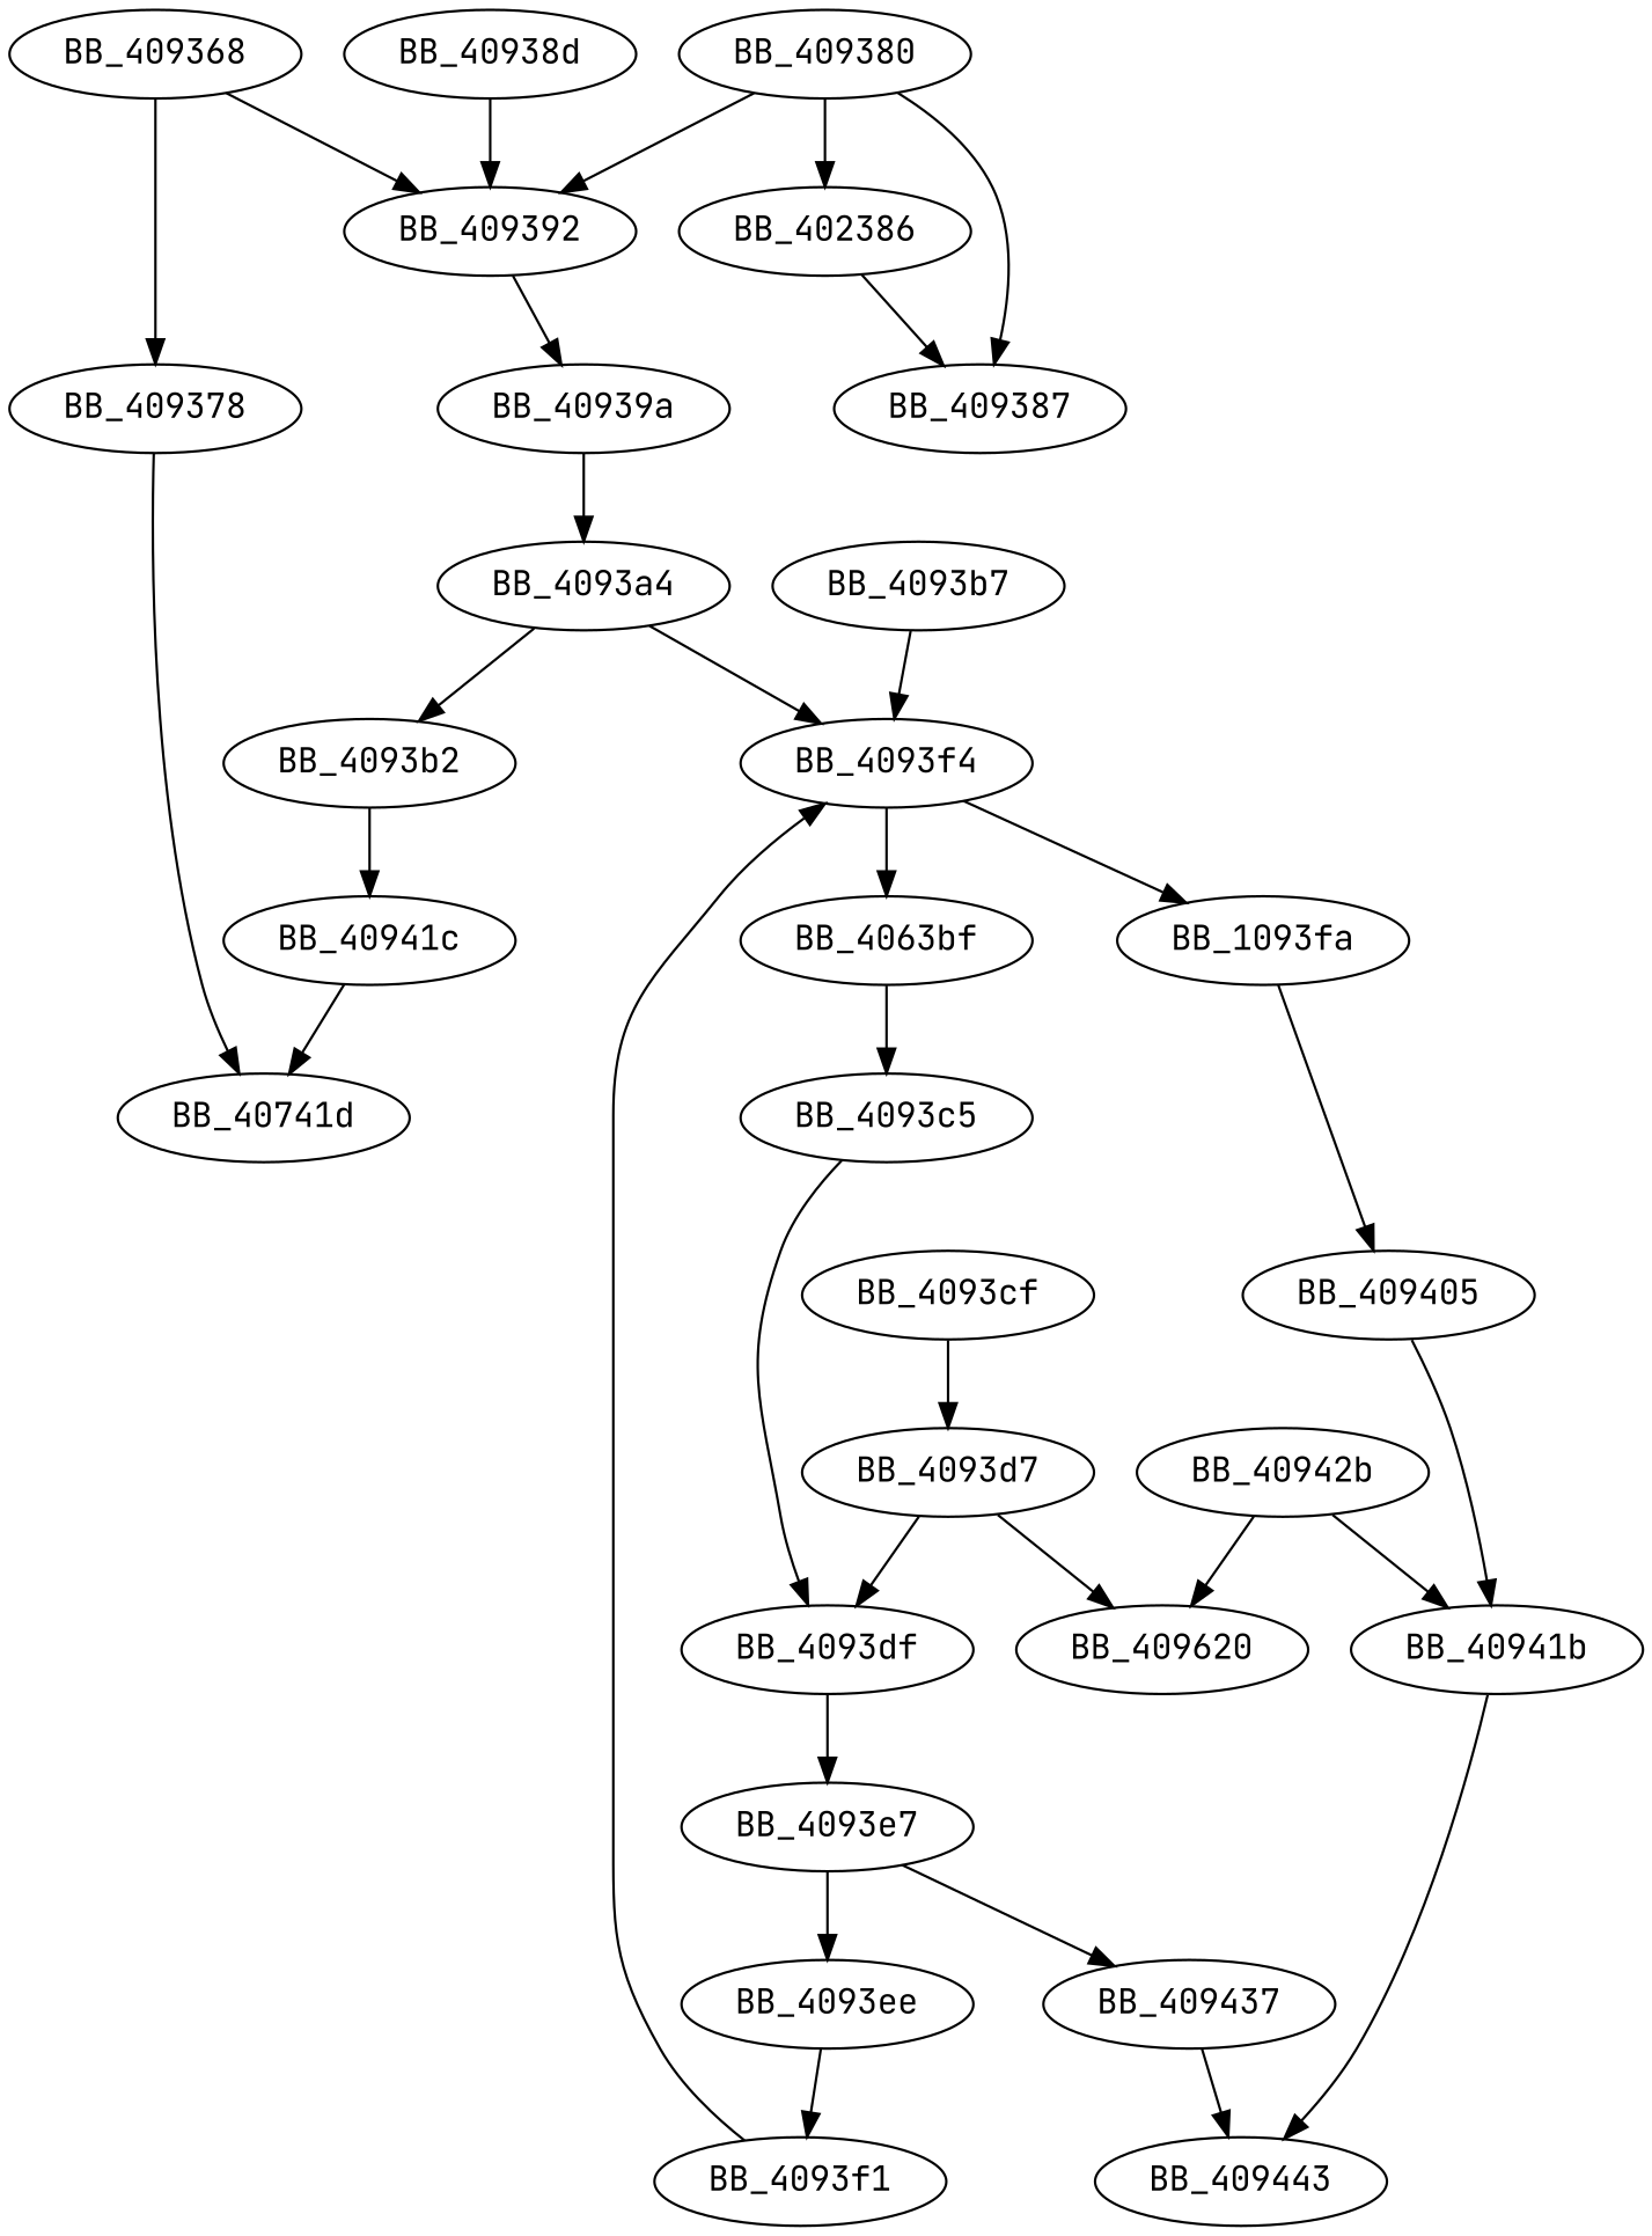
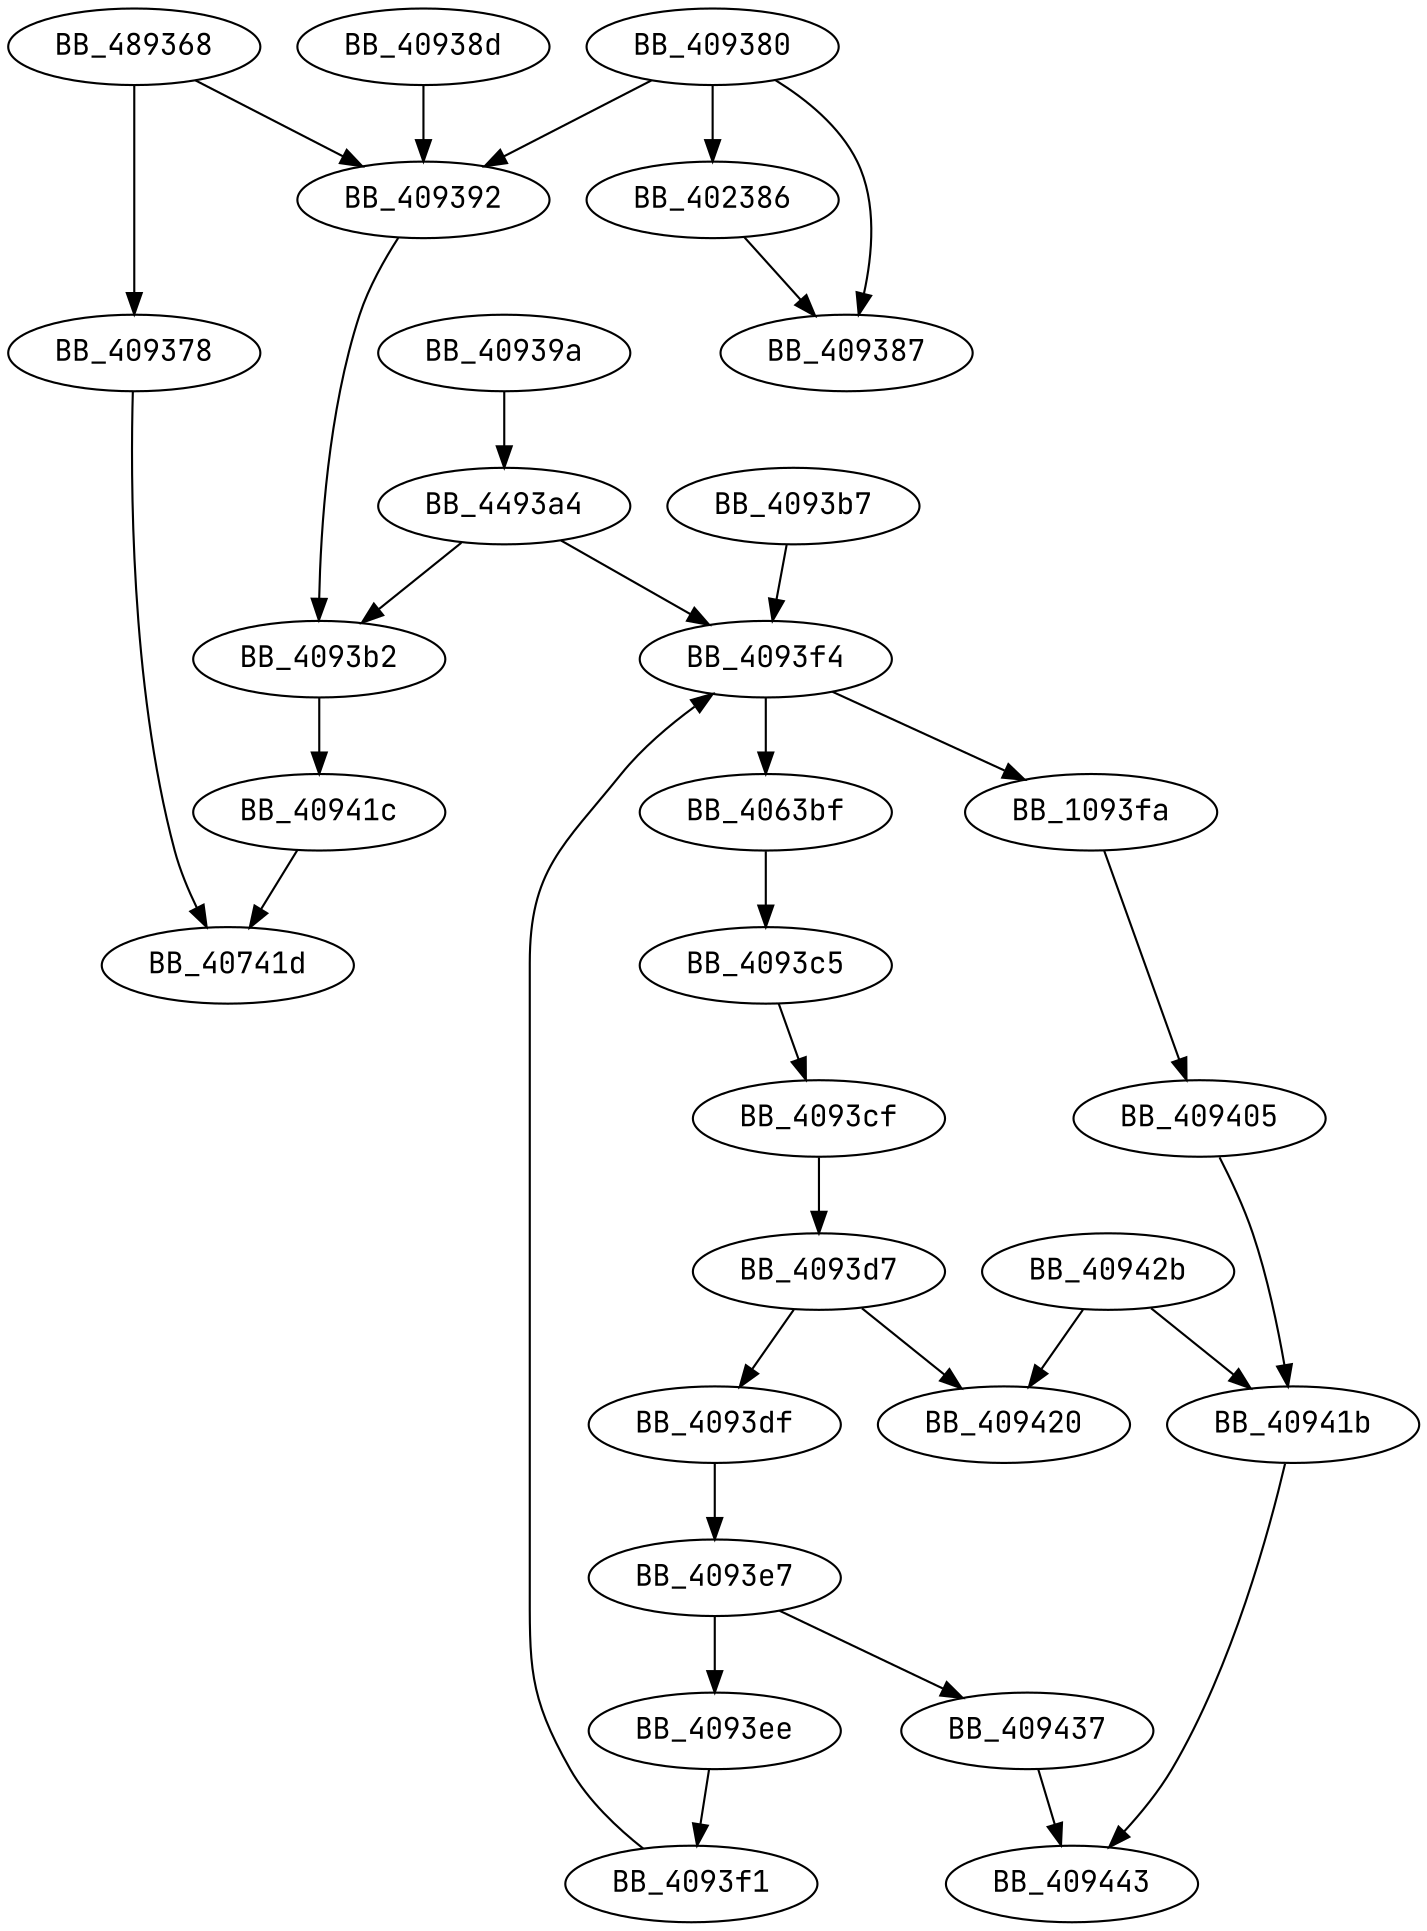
  digraph {
    fontname="JetBrains Mono"
    node [fontname="JetBrains Mono"]
    edge [fontname="JetBrains Mono"]
-   BB_409368
+   BB_409368 [label=BB_489368]
    BB_409378
    BB_409392
    n4 [label=BB_40741d]
    BB_40939a
    BB_409380
    n7 [label=BB_402386]
    BB_409387
-   BB_4093a4
+   BB_4093a4 [label=BB_4493a4]
    BB_40938d
    BB_4093b2
    BB_4093f4
    BB_40941c
    BB_4093b7
    n15 [label=BB_4063bf]
    n16 [label=BB_1093fa]
    BB_4093c5
    BB_409405
    BB_4093cf
    BB_4093d7
    BB_4093f1
    BB_4093df
-   BB_409420 [label=BB_409620]
+   BB_409420
    BB_4093e7
    BB_4093ee
    BB_409437
    BB_40942b
    BB_40941b
    BB_409443
    BB_409368 -> BB_409378
    BB_409368 -> BB_409392
    BB_409378 -> n4
-   BB_409392 -> BB_40939a
+   BB_409392 -> BB_4093b2
    BB_40939a -> BB_4093a4
    BB_409380 -> BB_409392
    BB_409380 -> n7
    BB_409380 -> BB_409387
    n7 -> BB_409387
    BB_4093a4 -> BB_4093b2
    BB_4093a4 -> BB_4093f4
    BB_40938d -> BB_409392
    BB_4093b2 -> BB_40941c
    BB_4093f4 -> n15
    BB_4093f4 -> n16
    BB_40941c -> n4
    BB_4093b7 -> BB_4093f4
    n15 -> BB_4093c5
    n16 -> BB_409405
-   BB_4093c5 -> BB_4093df
+   BB_4093c5 -> BB_4093cf
    BB_409405 -> BB_40941b
    BB_4093cf -> BB_4093d7
    BB_4093d7 -> BB_4093df
    BB_4093d7 -> BB_409420
    BB_4093f1 -> BB_4093f4
    BB_4093df -> BB_4093e7
    BB_4093e7 -> BB_4093ee
    BB_4093e7 -> BB_409437
    BB_4093ee -> BB_4093f1
    BB_409437 -> BB_409443
    BB_40942b -> BB_409420
    BB_40942b -> BB_40941b
    BB_40941b -> BB_409443
  }
